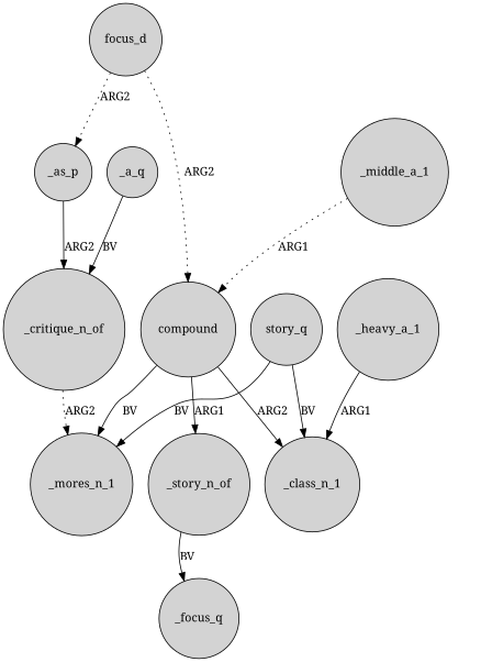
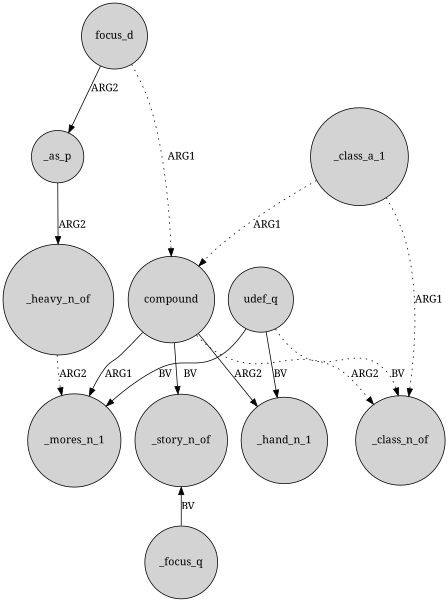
  digraph {
    fontname="Noto Serif"
    node [fontname="Noto Serif" shape=circle style=filled]
    edge [fontname="Noto Serif" style=solid]
    _as_p
-   _critique_n_of
+   _critique_n_of [label=_heavy_n_of]
    compound
    _mores_n_1
    _story_n_of
-   _hand_n_1 [label=_class_n_1]
+   _hand_n_1
+   _class_n_of
    focus_d
-   udef_q [label=story_q]
+   udef_q
    n10 [label=_focus_q]
-   _heavy_a_1
-   _a_q
-   _middle_a_1
+   _middle_a_1 [label=_class_a_1]
    _as_p -> _critique_n_of [label=ARG2]
    _critique_n_of -> _mores_n_1 [label=ARG2 style=dotted]
-   compound -> _mores_n_1 [label=BV]
-   compound -> _story_n_of [label=ARG1]
+   compound -> _mores_n_1 [label=ARG1]
+   compound -> _story_n_of [label=BV]
    compound -> _hand_n_1 [label=ARG2]
-   focus_d -> _as_p [label=ARG2 style=dotted]
-   focus_d -> compound [label=ARG2 style=dotted]
+   compound -> _class_n_of [label=ARG2 style=dotted]
+   focus_d -> _as_p [label=ARG2]
+   focus_d -> compound [label=ARG1 style=dotted]
    udef_q -> _mores_n_1 [label=BV]
    udef_q -> _hand_n_1 [label=BV]
-   _story_n_of -> n10 [label=BV]
-   _heavy_a_1 -> _hand_n_1 [label=ARG1]
-   _a_q -> _critique_n_of [label=BV]
+   udef_q -> _class_n_of [label=BV style=dotted]
+   n10 -> _story_n_of [label=BV]
    _middle_a_1 -> compound [label=ARG1 style=dotted]
+   _middle_a_1 -> _class_n_of [label=ARG1 style=dotted]
  }
